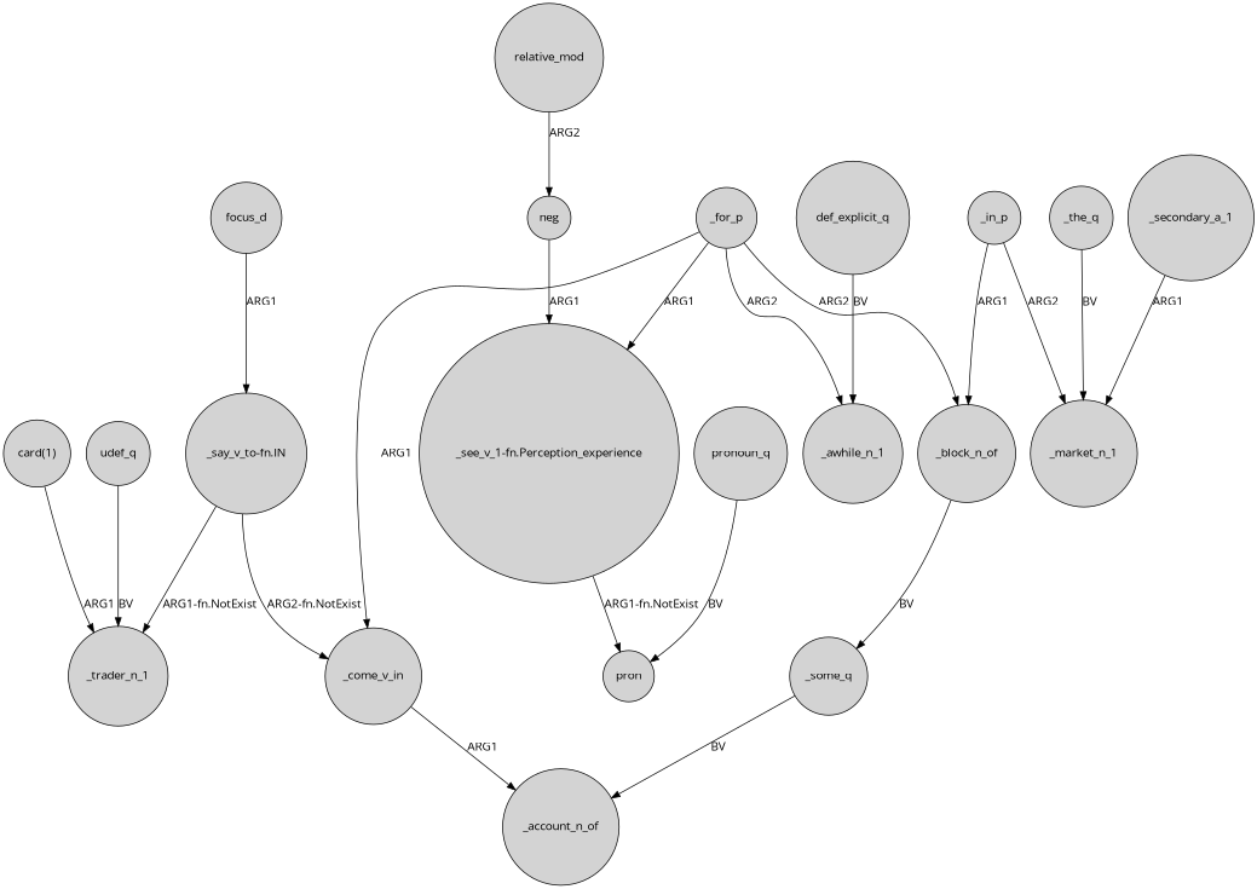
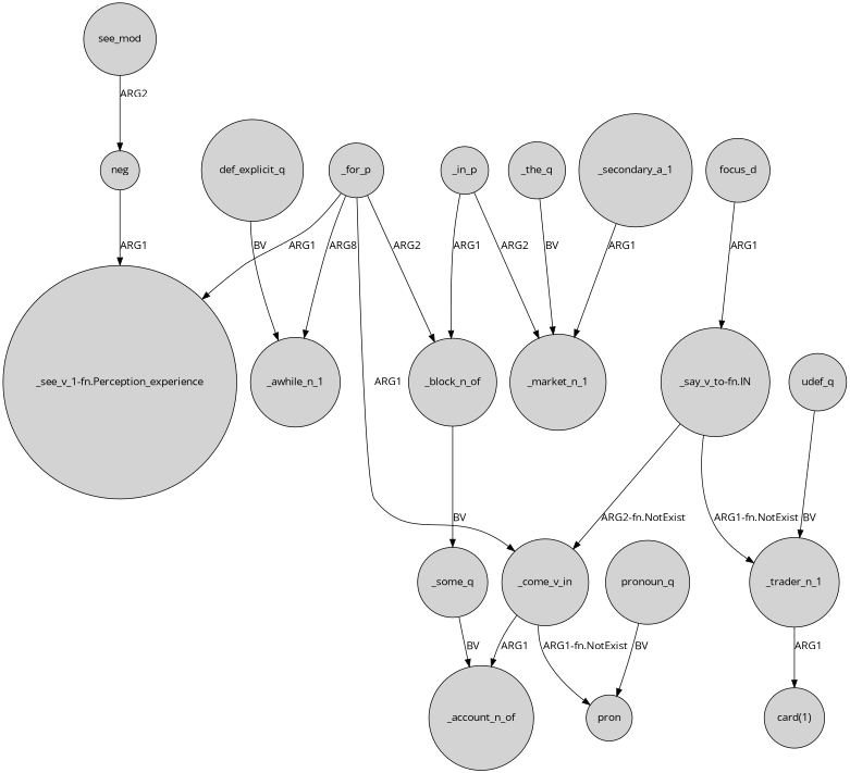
  digraph {
    fontname="Open Sans"
    node [fontname="Open Sans" shape=circle style=filled]
    edge [fontname="Open Sans"]
    "card(1)"
    _trader_n_1
    focus_d
    "_say_v_to-fn.IN"
    _come_v_in
    _account_n_of
    udef_q
-   relative_mod
+   relative_mod [label=see_mod]
    neg
    "_see_v_1-fn.Perception_experience"
    pron
    _for_p
    _awhile_n_1
    _block_n_of
    _some_q
    pronoun_q
    def_explicit_q
    _secondary_a_1
    _market_n_1
    _in_p
    _the_q
-   "card(1)" -> _trader_n_1 [label=ARG1]
+   _trader_n_1 -> "card(1)" [label=ARG1]
    focus_d -> "_say_v_to-fn.IN" [label=ARG1]
    "_say_v_to-fn.IN" -> _trader_n_1 [label="ARG1-fn.NotExist"]
    "_say_v_to-fn.IN" -> _come_v_in [label="ARG2-fn.NotExist"]
    _come_v_in -> _account_n_of [label=ARG1]
    udef_q -> _trader_n_1 [label=BV]
    relative_mod -> neg [label=ARG2]
    neg -> "_see_v_1-fn.Perception_experience" [label=ARG1]
-   "_see_v_1-fn.Perception_experience" -> pron [label="ARG1-fn.NotExist"]
+   _come_v_in -> pron [label="ARG1-fn.NotExist"]
    _for_p -> _come_v_in [label=ARG1]
    _for_p -> "_see_v_1-fn.Perception_experience" [label=ARG1]
-   _for_p -> _awhile_n_1 [label=ARG2]
+   _for_p -> _awhile_n_1 [label=ARG8]
    _for_p -> _block_n_of [label=ARG2]
    _block_n_of -> _some_q [label=BV]
    _some_q -> _account_n_of [label=BV]
    pronoun_q -> pron [label=BV]
    def_explicit_q -> _awhile_n_1 [label=BV]
    _secondary_a_1 -> _market_n_1 [label=ARG1]
    _in_p -> _block_n_of [label=ARG1]
    _in_p -> _market_n_1 [label=ARG2]
    _the_q -> _market_n_1 [label=BV]
  }
